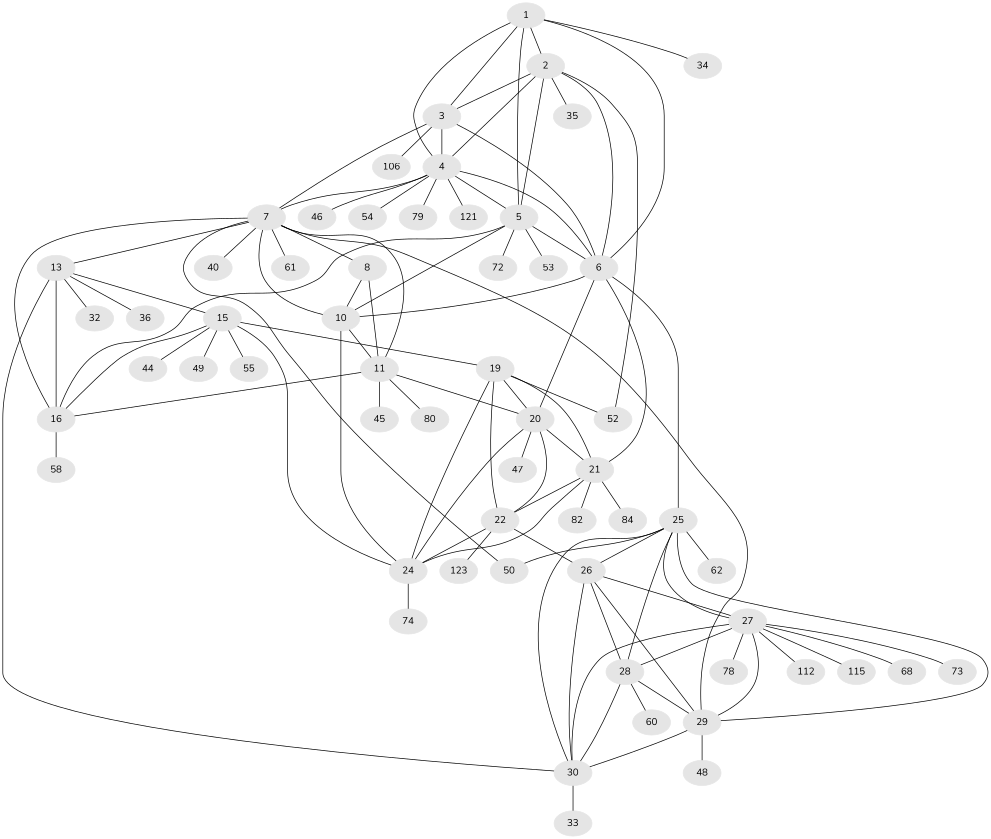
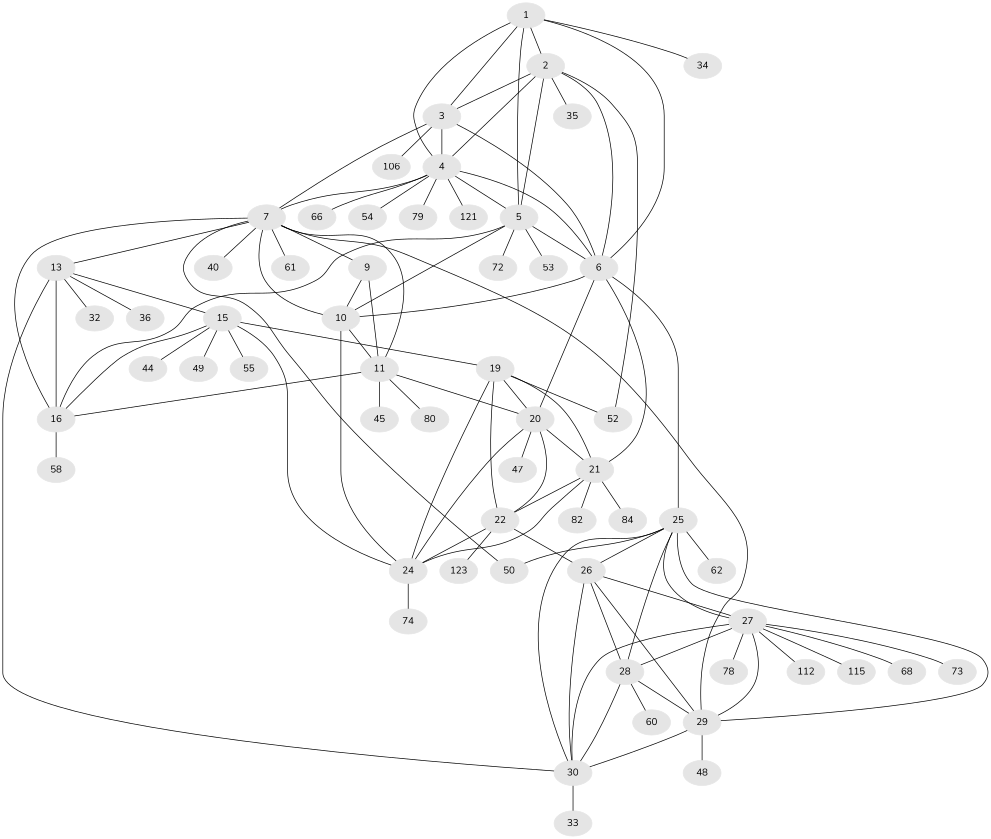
  graph {
    fontname=Nunito
    node [color=gray90 fontname=Nunito style=filled]
    edge [fontname=Nunito]
    1 [super="+75"]
    2 [super="+89"]
    3
    4
    5 [super="+67+56"]
    6 [super="+63+59+96"]
    34
    35
    52 [super="+65"]
    7 [super="+81+8"]
    106
-   46
+   46 [label=66]
    54
    79
    121
    10
    16 [super="+18+104+117"]
    53
    72
    20 [super="+69+118+111"]
    21
    25
-   9 [super="+64+83+94+12" label=8]
+   9 [super="+64+83+94+12"]
    11 [super="+76"]
    13 [super="+14+102+86+71+17"]
    29 [super="+88+70"]
    40
    50
    61
    24 [super="+41+51+114+97+38"]
    58
    22 [super="+23"]
    47
    82
    84
    26 [super="+93+43"]
    30 [super="+103"]
    27
    28
    62
    45
    80
    15 [super="+92+39"]
    32
    36
    48
    74
    19 [super="+109"]
    44
    49
    55
    33
    123
    68
    73
    78
    112
    115
    60 [super="+90"]
    1 -- 2
    1 -- 3
    1 -- 4
    1 -- 5
    1 -- 6
    1 -- 34
    2 -- 3
    2 -- 4
    2 -- 5
    2 -- 6
    2 -- 35
    2 -- 52
    3 -- 4
    3 -- 6
    3 -- 7
    3 -- 106
    4 -- 5
    4 -- 6
    4 -- 7
    4 -- 46
    4 -- 54
    4 -- 79
    4 -- 121
    5 -- 6
    5 -- 10
    5 -- 16
    5 -- 53
    5 -- 72
    6 -- 10
    6 -- 20
    6 -- 21
    6 -- 25
    7 -- 10 [weight=2]
    7 -- 16
    7 -- 9 [weight=4]
    7 -- 11 [weight=2]
    7 -- 13
    7 -- 29
    7 -- 40
    7 -- 50
    7 -- 61
    10 -- 11
    10 -- 24
    16 -- 58
    20 -- 21
    20 -- 24
    20 -- 22 [weight=2]
    20 -- 47
    21 -- 24
    21 -- 22 [weight=2]
    21 -- 82
    21 -- 84
    25 -- 29
    25 -- 50
    25 -- 26
    25 -- 30
    25 -- 27
    25 -- 28
    25 -- 62
    9 -- 10 [weight=2]
    9 -- 11 [weight=2]
    11 -- 16
    11 -- 20
    11 -- 45
    11 -- 80
    13 -- 16 [weight=6]
    13 -- 30
    13 -- 15 [weight=3]
    13 -- 32
    13 -- 36
    29 -- 30
    29 -- 48
    24 -- 74
    22 -- 24 [weight=2]
    22 -- 26
    22 -- 123
    26 -- 29
    26 -- 30
    26 -- 27
    26 -- 28
    30 -- 33
    27 -- 29
    27 -- 30
    27 -- 28
    27 -- 68
    27 -- 73
    27 -- 78
    27 -- 112
    27 -- 115
    28 -- 29
    28 -- 30
    28 -- 60
    15 -- 16 [weight=2]
    15 -- 24
    15 -- 19
    15 -- 44
    15 -- 49
    15 -- 55
    19 -- 52
    19 -- 20
    19 -- 21
    19 -- 24
    19 -- 22 [weight=2]
  }
